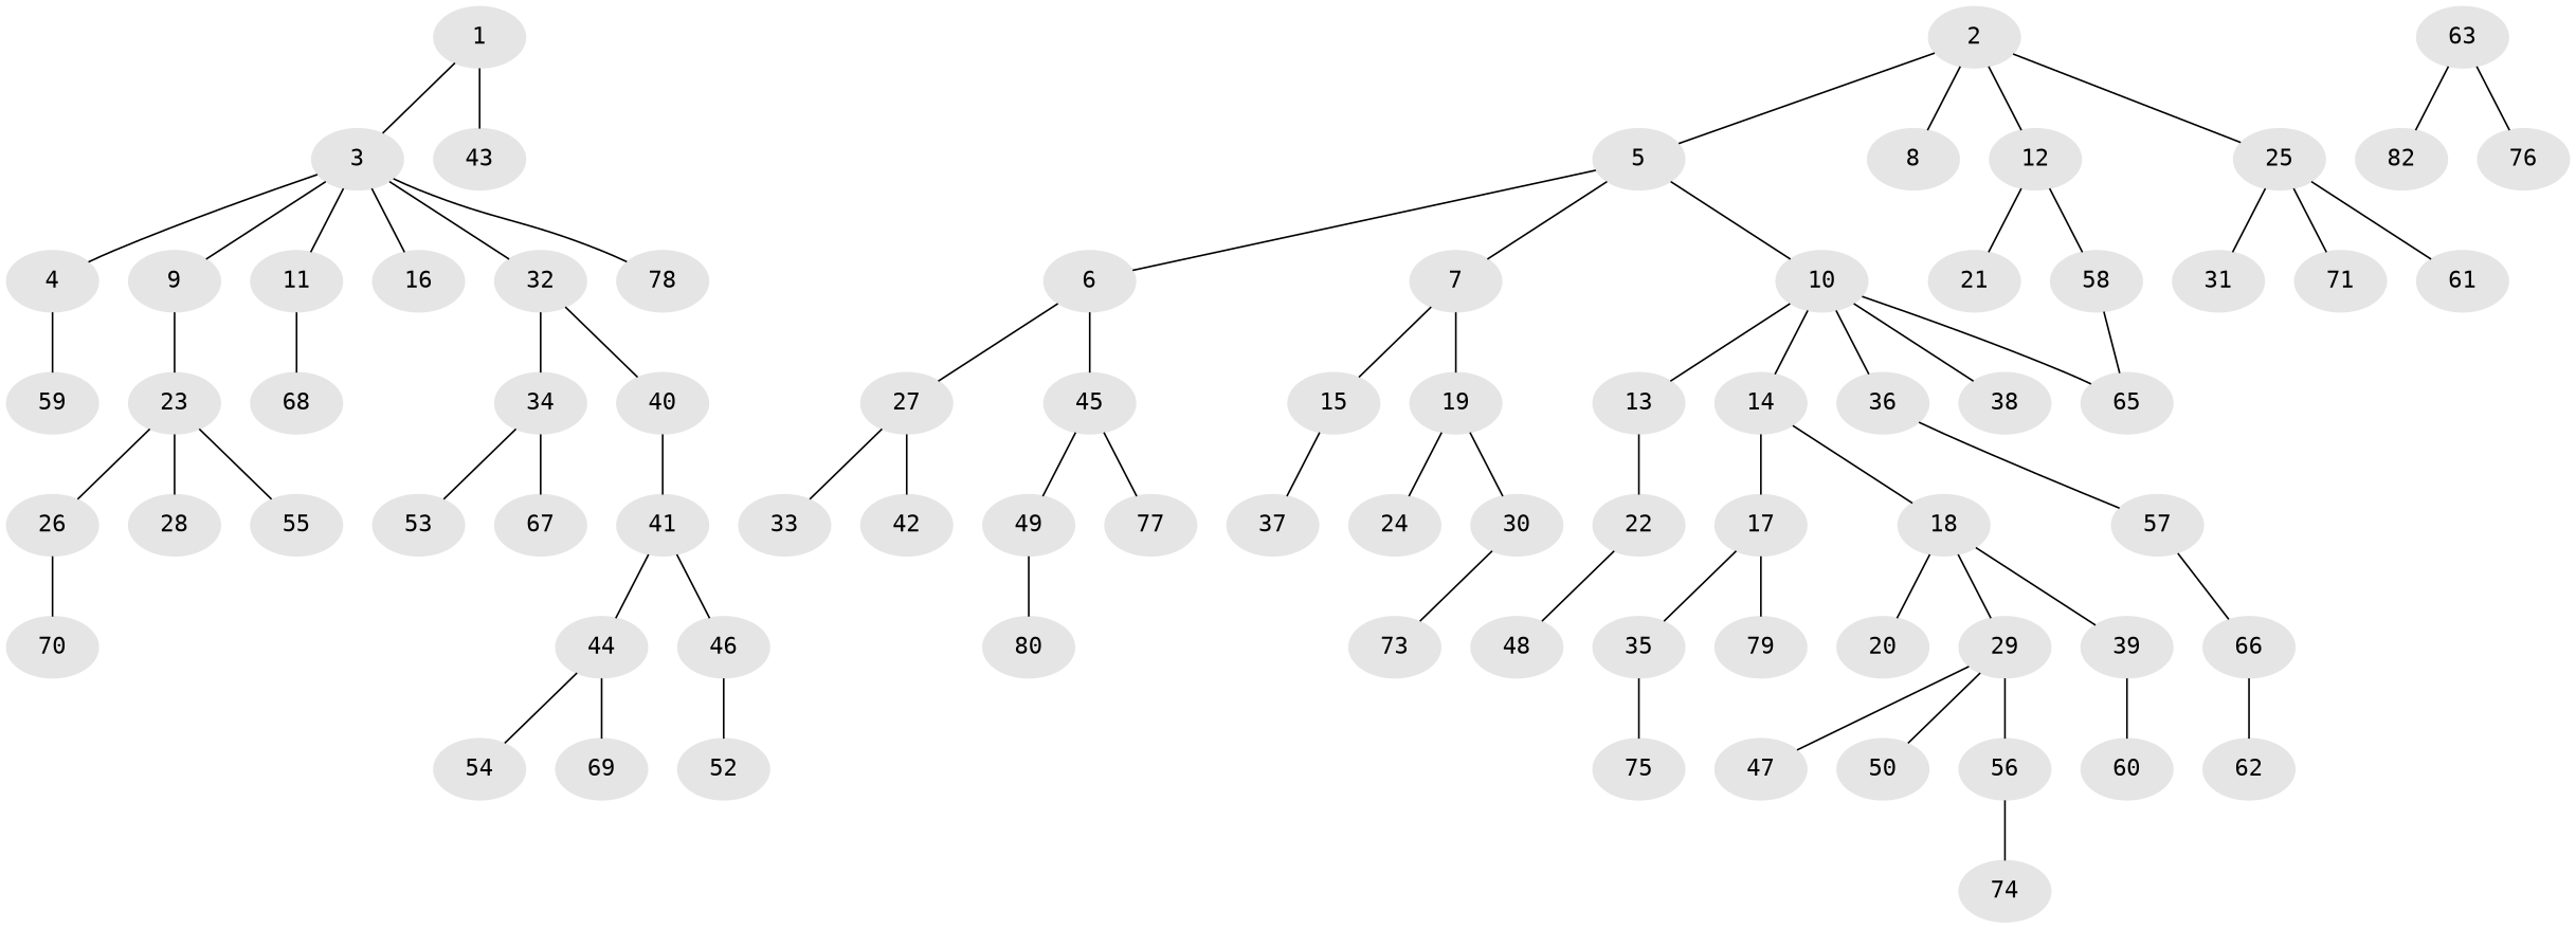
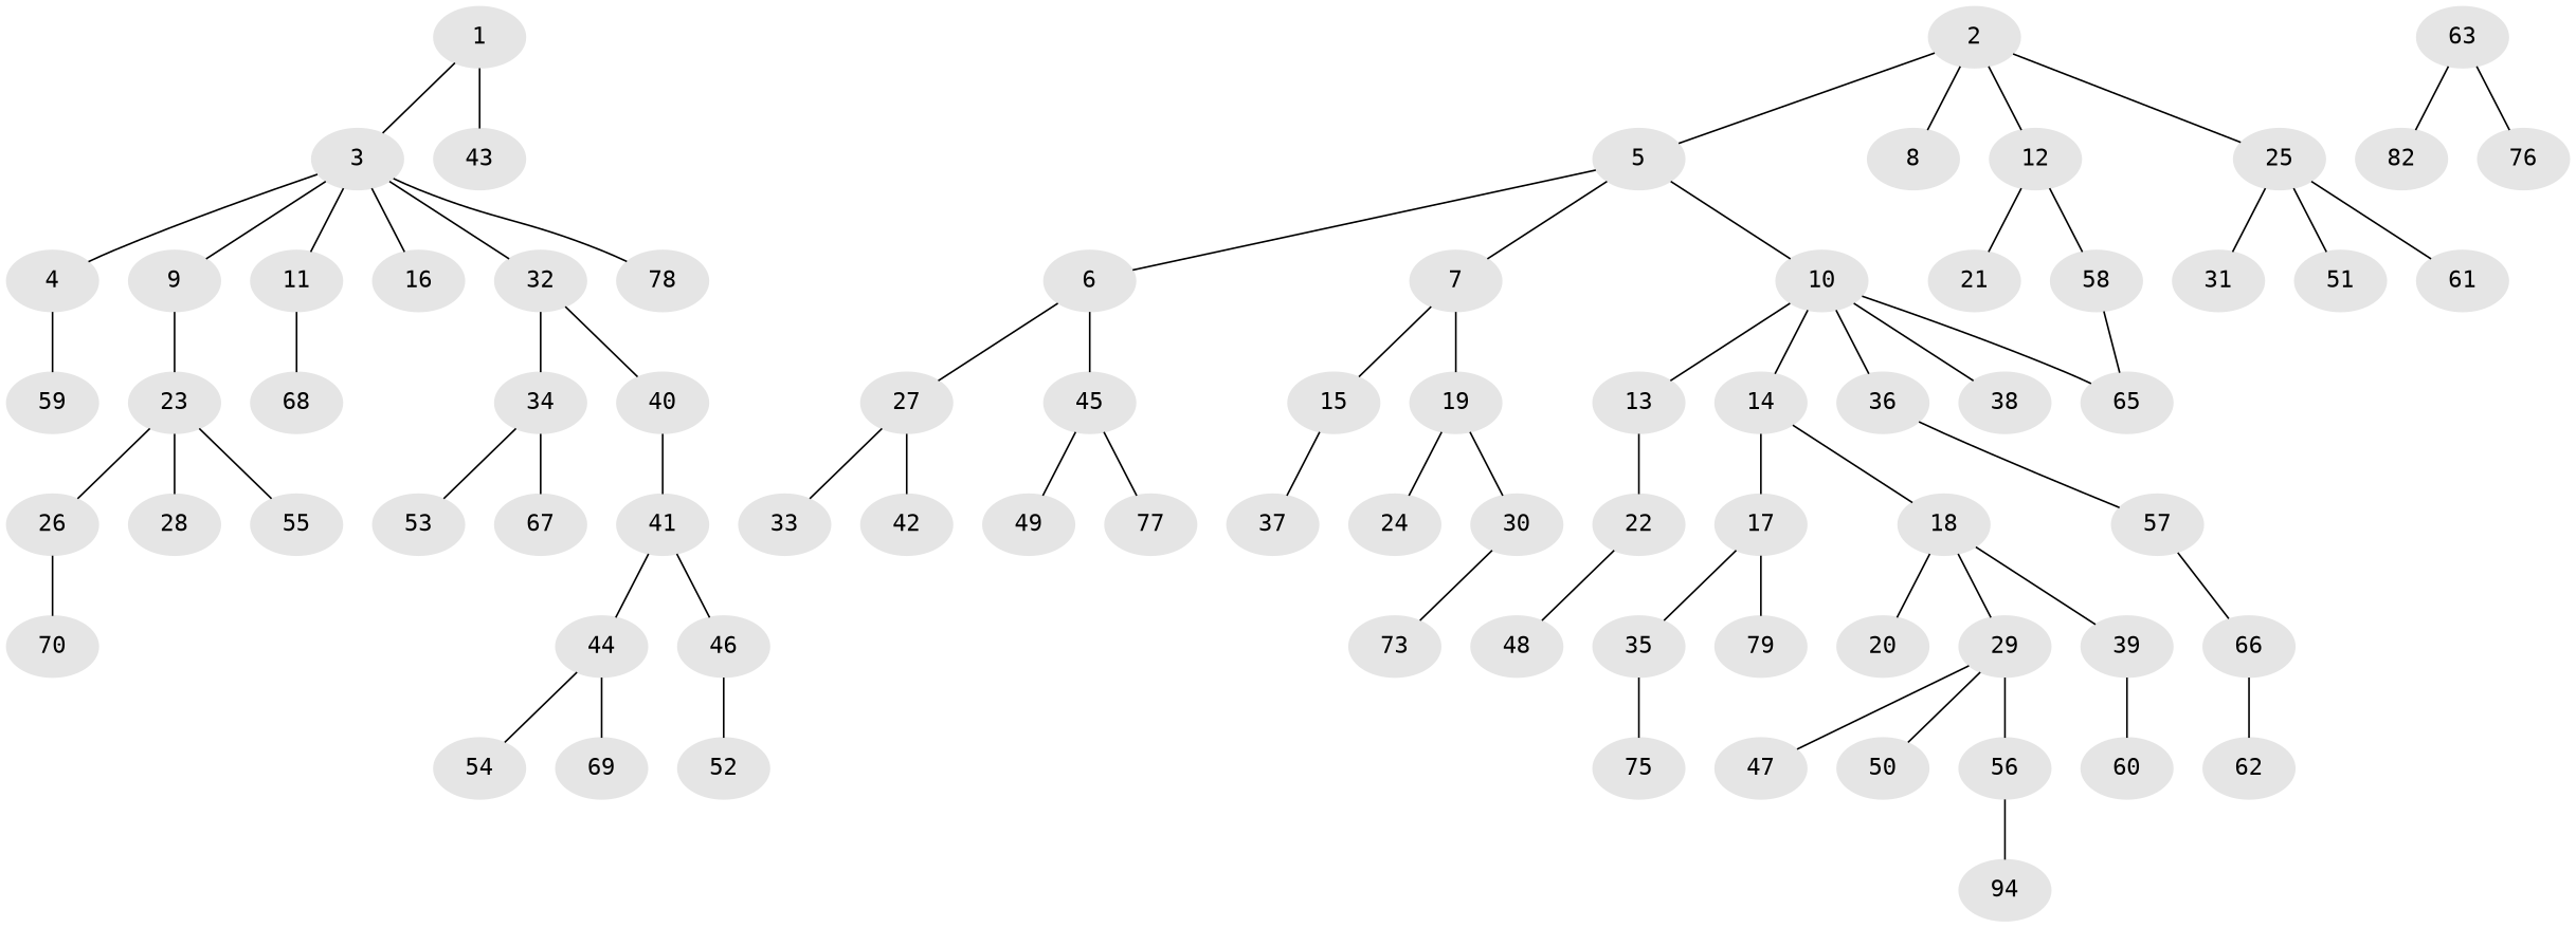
  graph {
    fontname="DejaVu Sans Mono"
    node [color=gray90 fontname="DejaVu Sans Mono" style=filled]
    edge [fontname="DejaVu Sans Mono" weight=1.0]
    1
    3
    43
    2
    5
    8
    12
    25
    4
    9
    11
    16
    32
    78
    6
    7
    10
    21
    58
    31
-   51 [label=71]
+   51
    61
    59
    23
    68
    34
    40
    27
    45
    15
    19
    13
    14
    36
    38
    65
    33
    42
    49
    77
    37
    24
    30
    26
    28
    55
    22
    17
    18
    57
    48
    35
    79
    20
    29
    39
    75
    47
    50
    56
    60
    73
    70
-   74
+   74 [label=94]
    53
    67
    41
    66
    44
    46
    54
    69
    52
-   80
    62
    n76 [label=82]
    63
    76
    1 -- 3
    1 -- 43 [weight=2.0]
    3 -- 4
    3 -- 9
    3 -- 11
    3 -- 16
    3 -- 32
    3 -- 78
    2 -- 5
    2 -- 8
    2 -- 12
    2 -- 25
    5 -- 6
    5 -- 7
    5 -- 10
    12 -- 21
    12 -- 58
    25 -- 31
    25 -- 51
    25 -- 61
    4 -- 59
    9 -- 23
    11 -- 68
    32 -- 34
    32 -- 40
    6 -- 27
    6 -- 45
    7 -- 15
    7 -- 19
    10 -- 13
    10 -- 14
    10 -- 36
    10 -- 38
    10 -- 65
    58 -- 65
    23 -- 26
    23 -- 28
    23 -- 55
    34 -- 53
    34 -- 67
    40 -- 41
    27 -- 33
    27 -- 42
    45 -- 49
    45 -- 77
    15 -- 37
    19 -- 24
    19 -- 30
    13 -- 22
    14 -- 17
    14 -- 18
    36 -- 57
-   49 -- 80
    30 -- 73
    26 -- 70
    22 -- 48
    17 -- 35
    17 -- 79
    18 -- 20
    18 -- 29
    18 -- 39
    57 -- 66
    35 -- 75
    29 -- 47
    29 -- 50
    29 -- 56
    39 -- 60
    56 -- 74 [weight=2.0]
    41 -- 44
    41 -- 46
    66 -- 62
    44 -- 54
    44 -- 69
    46 -- 52
    63 -- n76
    63 -- 76
  }
